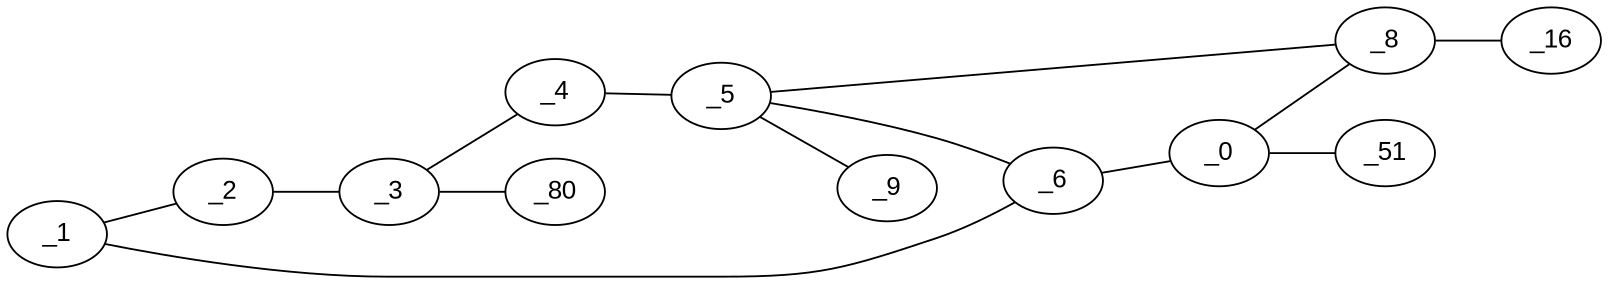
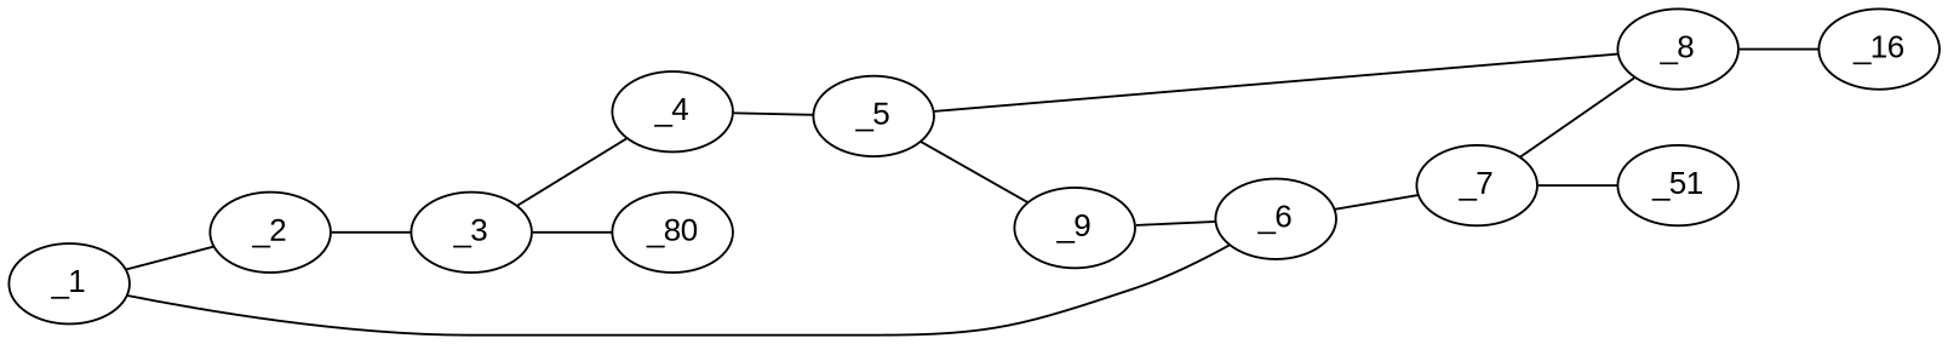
  graph {
    fontname="Liberation Sans"
    rankdir=LR
    node [charge=0 chem=1 fontname="Liberation Sans" symbol="C  " x=2.866 y=0.12]
    edge [fontname="Liberation Sans" valence=1]
    _1 [x=3.732 y=0.62]
    _2
    _6 [x=4.5981]
    _3 [y=-0.88]
-   _7 [chem=4 symbol="N  " x=5.5491 y=0.429 label=_0]
+   _7 [chem=4 symbol="N  " x=5.5491 y=0.429]
    _4 [x=3.7321 y=-1.38]
    n7 [chem=7 label=_80 symbol="Cl " x=2 y=-1.38]
    _8 [x=6.1369 y=-0.38]
    n9 [chem=4 label=_51 symbol="N  " x=5.8581 y=1.38]
    _5 [x=4.5981 y=-0.88]
    _9 [chem=4 symbol="N  " x=5.5491 y=-1.189]
    n12 [chem=4 label=_16 symbol="N  " x=7.1369 y=-0.38]
    _1 -- _2
    _1 -- _6 [valence=2]
    _2 -- _3 [valence=2]
    _6 -- _7
    _3 -- _4
    _3 -- n7
    _7 -- _8
    _7 -- n9
    _4 -- _5 [valence=2]
    _8 -- _5
    _8 -- n12 [valence=2]
-   _5 -- _6
+   _9 -- _6
    _5 -- _9
  }
